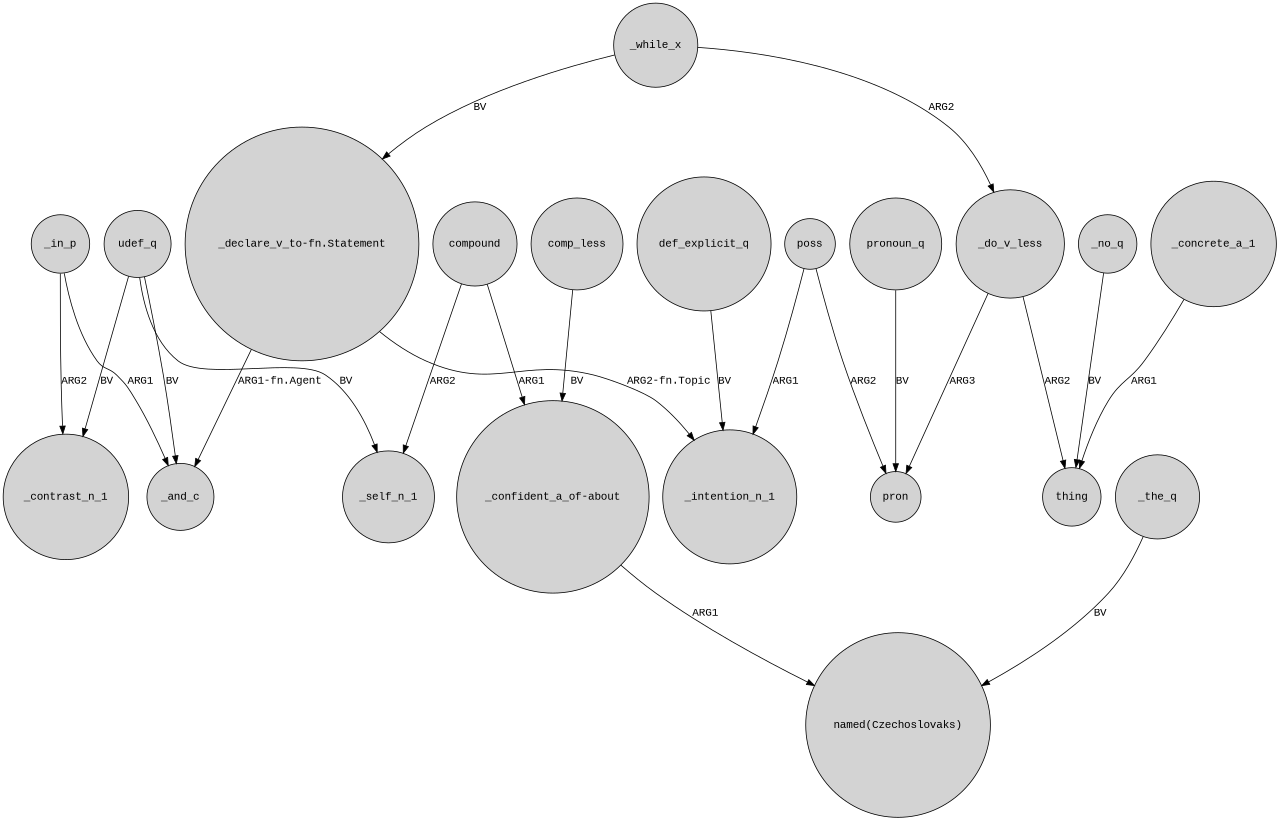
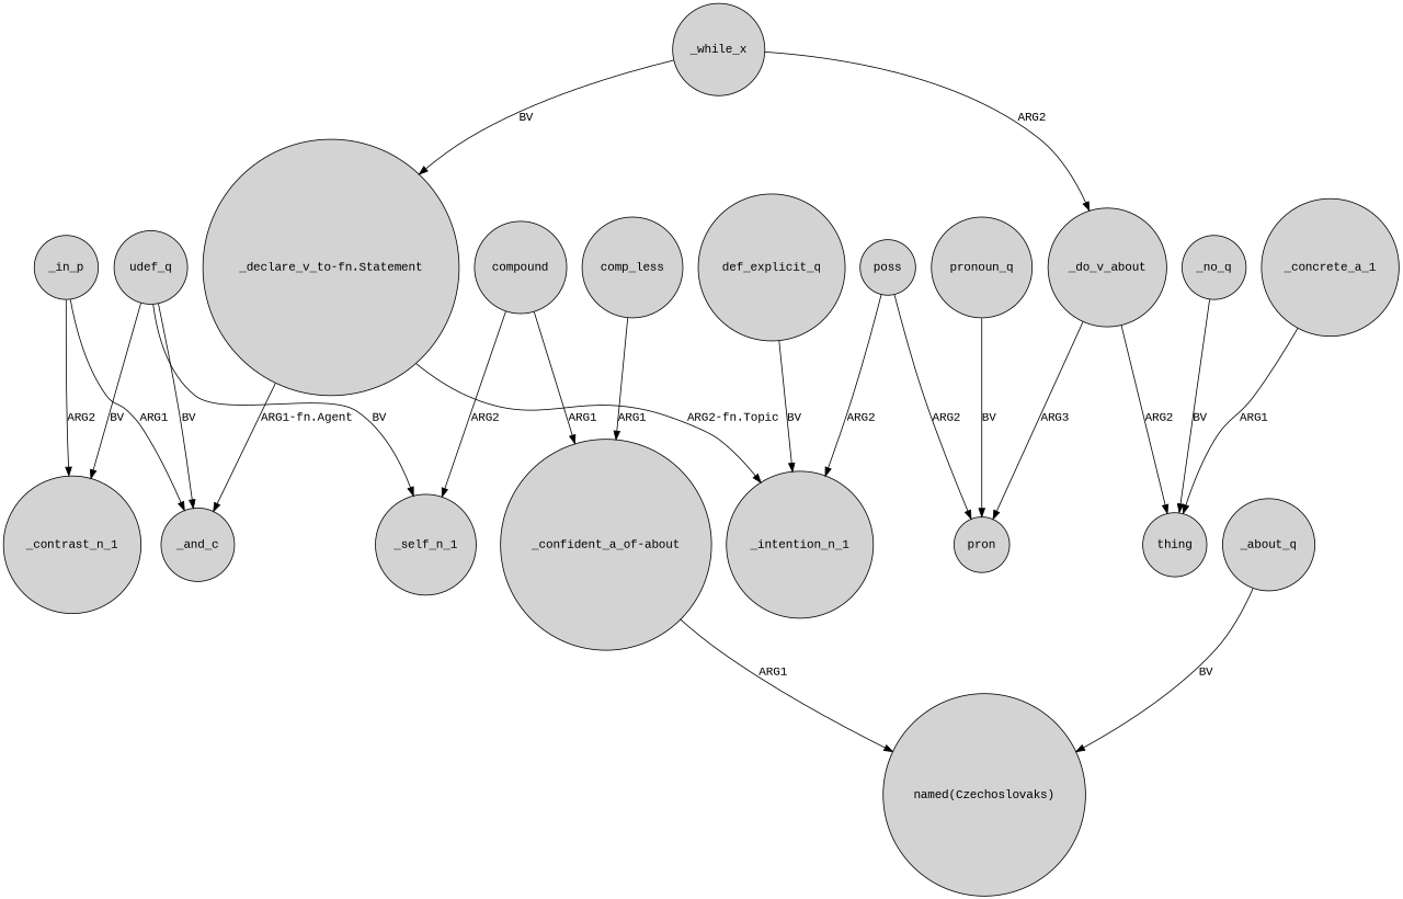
  digraph {
    fontname="Liberation Mono"
    node [fontname="Liberation Mono" shape=circle style=filled]
    edge [fontname="Liberation Mono"]
    _in_p
    _contrast_n_1
    _and_c
    poss
    pron
    _intention_n_1
    "_declare_v_to-fn.Statement"
    pronoun_q
    _while_x
-   _do_v_about [label=_do_v_less]
+   _do_v_about
    thing
    "_confident_a_of-about"
    "named(Czechoslovaks)"
-   _the_q
+   _the_q [label=_about_q]
    udef_q
    _self_n_1
    compound
    def_explicit_q
    _no_q
    _concrete_a_1
    comp_less
    _in_p -> _contrast_n_1 [label=ARG2]
    _in_p -> _and_c [label=ARG1]
    poss -> pron [label=ARG2]
-   poss -> _intention_n_1 [label=ARG1]
+   poss -> _intention_n_1 [label=ARG2]
    "_declare_v_to-fn.Statement" -> _and_c [label="ARG1-fn.Agent"]
    "_declare_v_to-fn.Statement" -> _intention_n_1 [label="ARG2-fn.Topic"]
    pronoun_q -> pron [label=BV]
    _while_x -> "_declare_v_to-fn.Statement" [label=BV]
    _while_x -> _do_v_about [label=ARG2]
    _do_v_about -> pron [label=ARG3]
    _do_v_about -> thing [label=ARG2]
    "_confident_a_of-about" -> "named(Czechoslovaks)" [label=ARG1]
    _the_q -> "named(Czechoslovaks)" [label=BV]
    udef_q -> _contrast_n_1 [label=BV]
    udef_q -> _and_c [label=BV]
    udef_q -> _self_n_1 [label=BV]
    compound -> "_confident_a_of-about" [label=ARG1]
    compound -> _self_n_1 [label=ARG2]
    def_explicit_q -> _intention_n_1 [label=BV]
    _no_q -> thing [label=BV]
    _concrete_a_1 -> thing [label=ARG1]
-   comp_less -> "_confident_a_of-about" [label=BV]
+   comp_less -> "_confident_a_of-about" [label=ARG1]
  }
